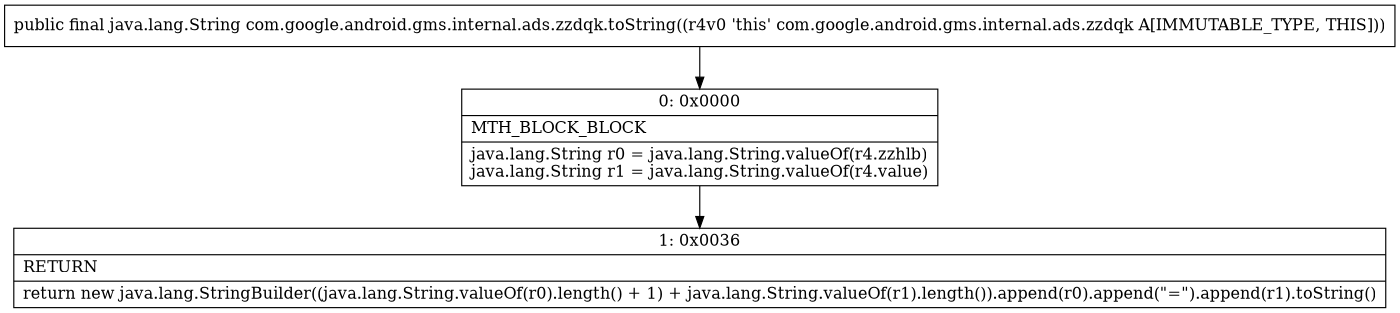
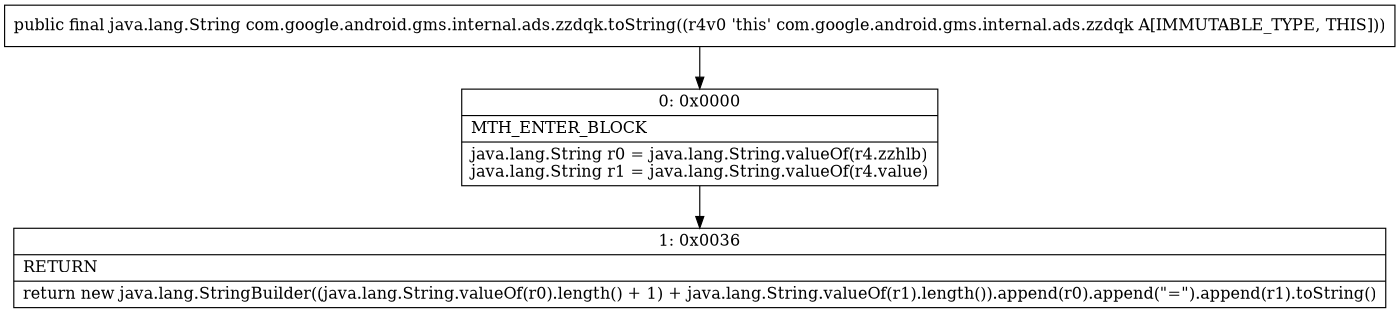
  digraph {
    node [shape=record]
-   n1 [label="{0\:\ 0x0000|MTH_BLOCK_BLOCK\l|java.lang.String r0 = java.lang.String.valueOf(r4.zzhlb)\ljava.lang.String r1 = java.lang.String.valueOf(r4.value)\l}"]
+   n1 [label="{0\:\ 0x0000|MTH_ENTER_BLOCK\l|java.lang.String r0 = java.lang.String.valueOf(r4.zzhlb)\ljava.lang.String r1 = java.lang.String.valueOf(r4.value)\l}"]
    n2 [label="{1\:\ 0x0036|RETURN\l|return new java.lang.StringBuilder((java.lang.String.valueOf(r0).length() + 1) + java.lang.String.valueOf(r1).length()).append(r0).append(\"=\").append(r1).toString()\l}"]
    n3 [label="{public final java.lang.String com.google.android.gms.internal.ads.zzdqk.toString((r4v0 'this' com.google.android.gms.internal.ads.zzdqk A[IMMUTABLE_TYPE, THIS])) }"]
    n1 -> n2
    n3 -> n1
  }
